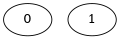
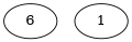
  graph {
-   0 [spatial_node="2.182541331856949200910197242333870735392793601842181353067172693015592788452806768758544802951896192e-289 2.569345825338680947063446096244452010636402438206136352219336688590311025803029899286337851614749088e-289 2.182541331856949200910197242333870735392793601842181353067172693015592788452806768758544802951896192e-289"]
+   0 [spatial_node="2.182541331856949200910197242333870735392793601842181353067172693015592788452806768758544802951896192e-289 2.569345825338680947063446096244452010636402438206136352219336688590311025803029899286337851614749088e-289 2.182541331856949200910197242333870735392793601842181353067172693015592788452806768758544802951896192e-289" label=6]
    1 [spatial_node="1 1 1"]
  }
